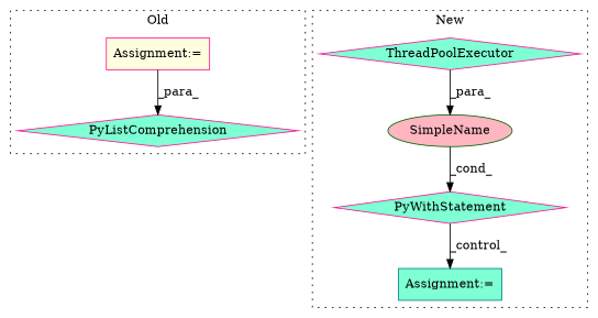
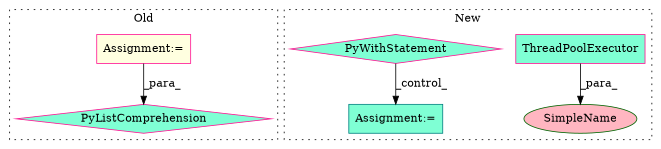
  digraph {
    node [a=7 color=deeppink fillcolor=aquamarine shape=box style=filled]
    n1 [a=109 l=132 label=PyListComprehension s=6617 shape=diamond]
    n2 [fillcolor=lightyellow l=27 label="Assignment:=" s=6714]
-   n3 [a=32 l="19,1" label=ThreadPoolExecutor s="2954,2994" shape=diamond]
+   n3 [a=32 l="19,1" label=ThreadPoolExecutor s="2954,2994"]
    n4 [a=104 l="10,2" label=PyWithStatement s="2936,2995" shape=diamond]
    n5 [a=42 color=darkgreen fillcolor=lightpink label=SimpleName shape=ellipse]
    n6 [color=teal l=1 label="Assignment:=" s=3071]
    subgraph cluster_1 {
      label=Old
      style=dotted
      n1
      n2
    }
    subgraph cluster_2 {
      label=New
      style=dotted
      n3
      n4
      n5
      n6
    }
    n2 -> n1 [label=_para_]
    n3 -> n5 [label=_para_]
    n4 -> n6 [label=_control_]
-   n5 -> n4 [label=_cond_]
  }
